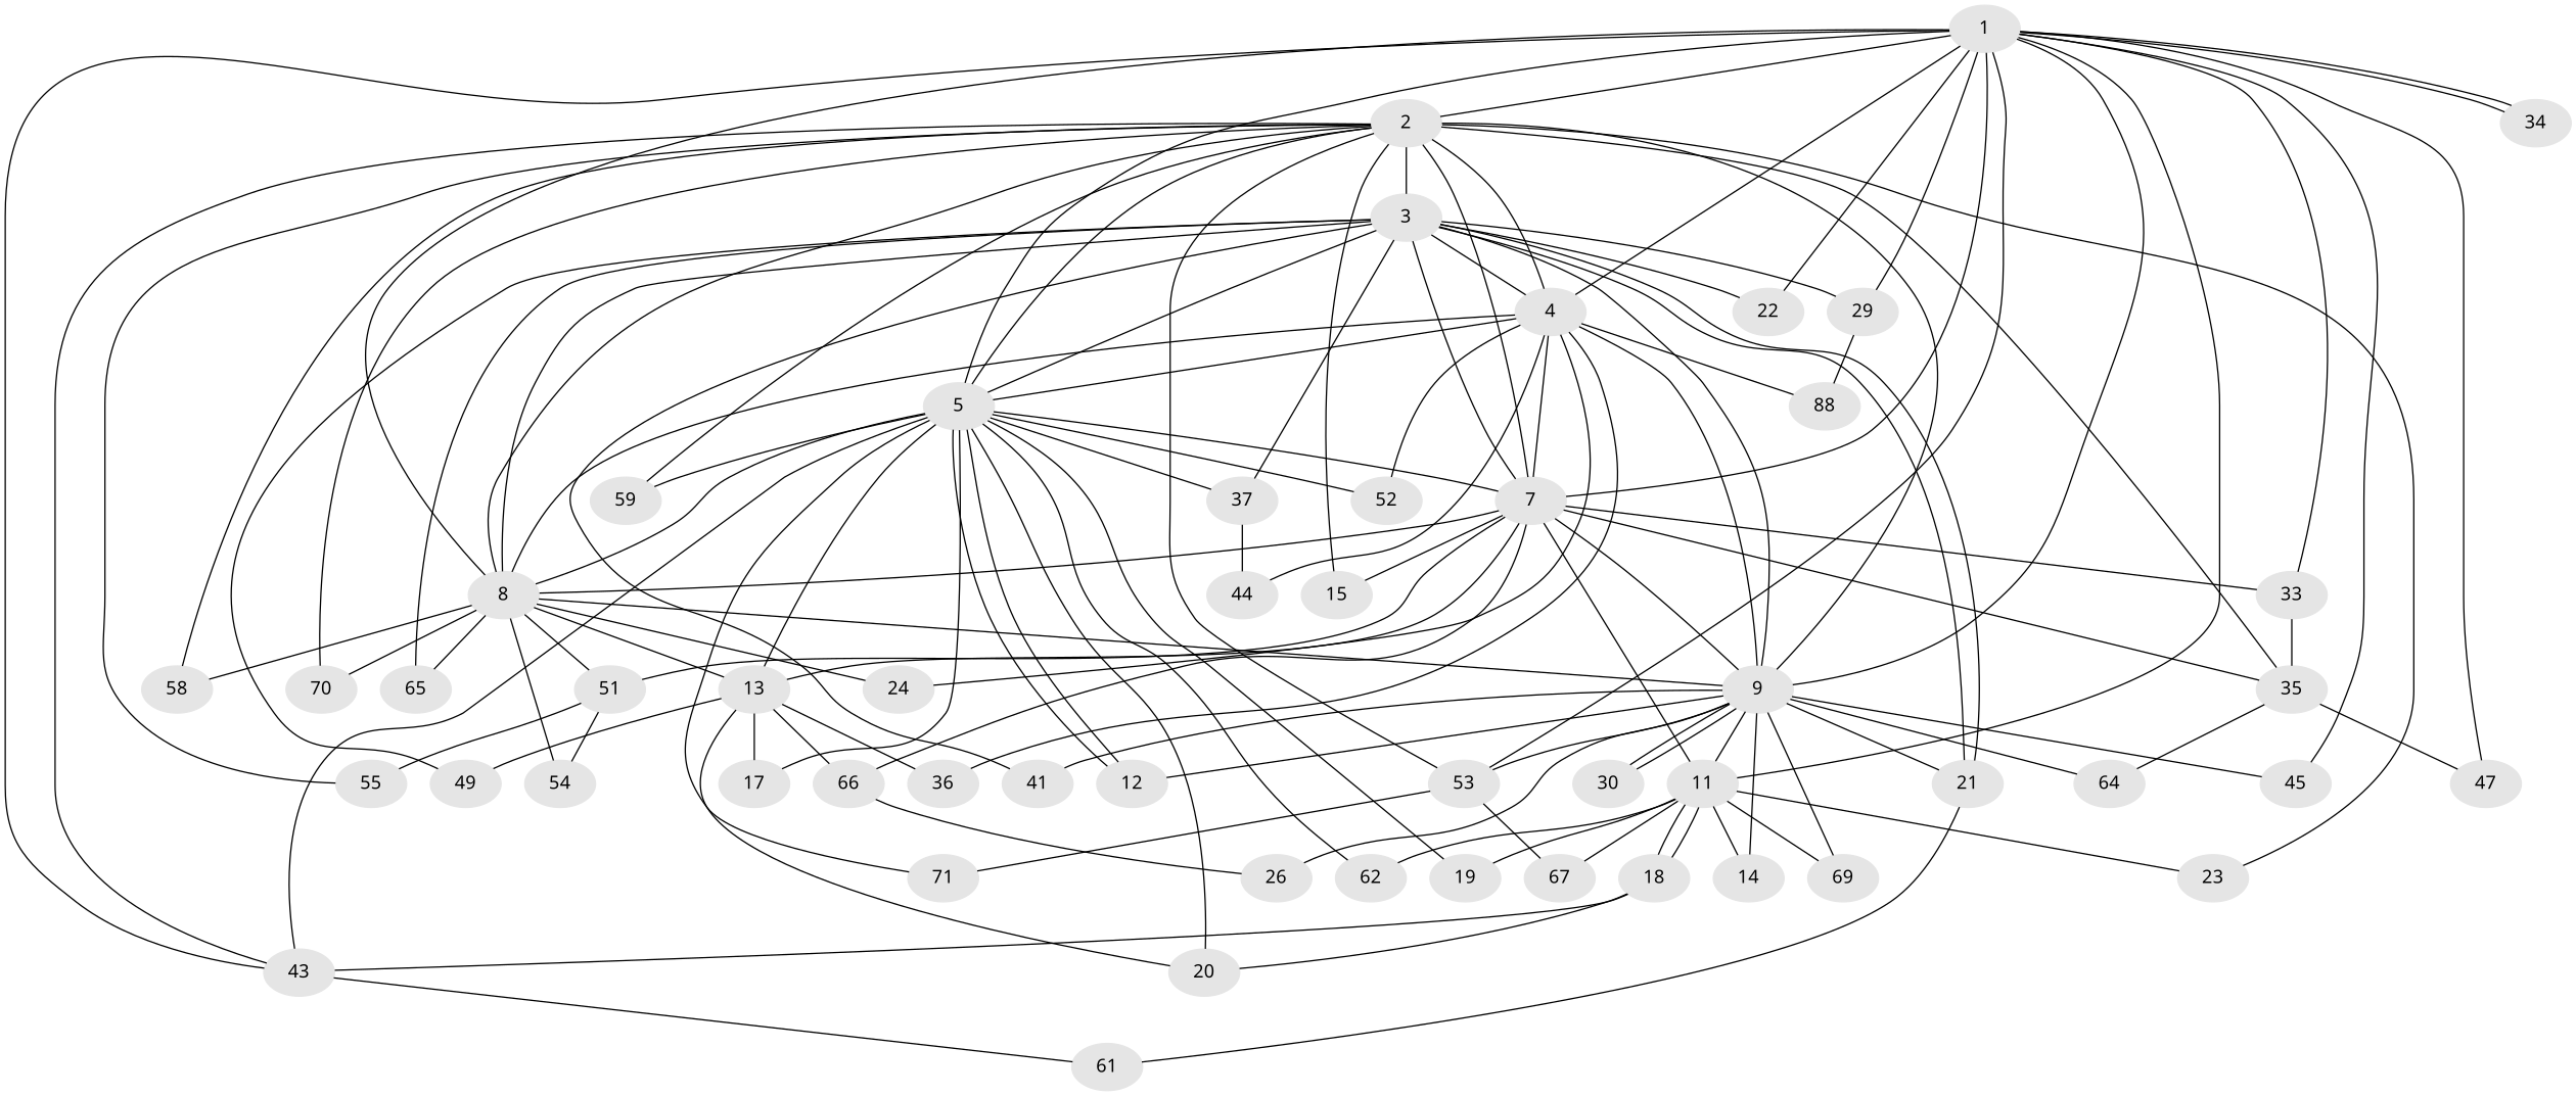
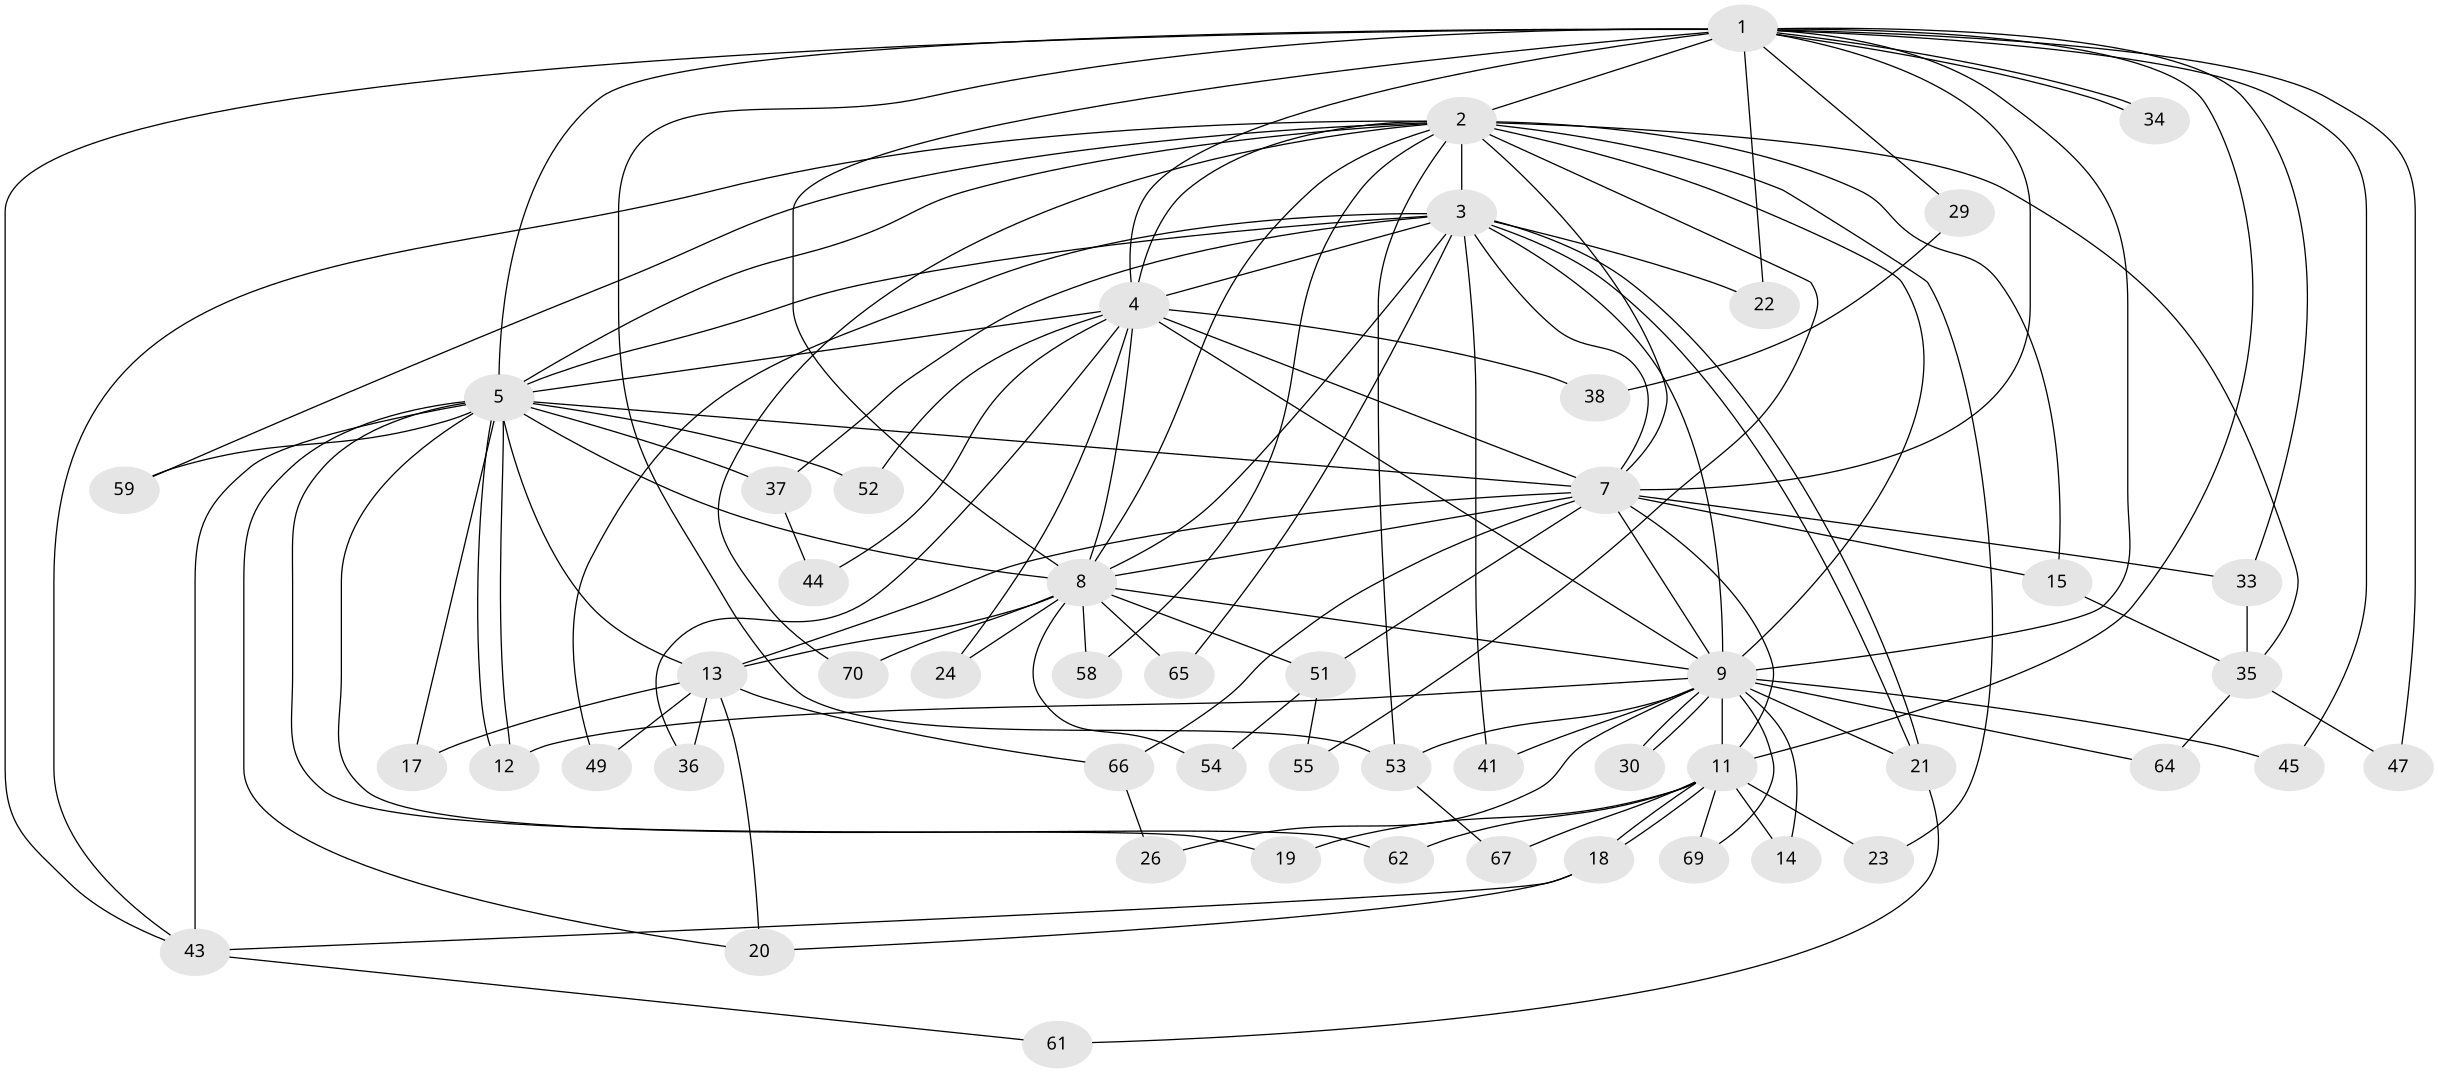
  graph {
    fontname="Noto Sans"
    node [color=gray90 fontname="Noto Sans" style=filled]
    edge [fontname="Noto Sans"]
    1 [super="+46"]
    2 [super="+72"]
    4 [super="+6"]
    5 [super="+50"]
    7 [super="+57"]
    8 [super="+28"]
    9 [super="+10"]
    11 [super="+40"]
    22 [super="+42"]
    29
    33
    34
    43 [super="+66"]
    45
    47
    53 [super="+63"]
    3 [super="+48"]
    15
    23
    35 [super="+60"]
    55
    58
    59
    70
    21 [super="+73"]
    37
    41
    49
    65
    24
    36
-   38 [label=88]
+   38
    44
    52
    12 [super="+39"]
    13 [super="+31"]
    17
    19
    20
    62
-   71
    n42 [label=66 super="+27"]
    51
    54
    26
    14
    30
    64
    69
    18 [super="+32"]
    67
    61
    1 -- 2 [weight=2]
    1 -- 4 [weight=2]
    1 -- 5 [weight=2]
    1 -- 7
    1 -- 8 [weight=2]
    1 -- 9 [weight=2]
    1 -- 11
    1 -- 22
    1 -- 29
    1 -- 33
    1 -- 34
    1 -- 34
    1 -- 43
    1 -- 45
    1 -- 47
    1 -- 53
    2 -- 4 [weight=2]
    2 -- 5
    2 -- 7
    2 -- 8
    2 -- 9 [weight=2]
    2 -- 43
    2 -- 53
    2 -- 3
    2 -- 15
    2 -- 23
    2 -- 35
    2 -- 55
    2 -- 58
    2 -- 59
    2 -- 70
    4 -- 5 [weight=2]
    4 -- 7 [weight=3]
    4 -- 8 [weight=2]
    4 -- 9 [weight=4]
    4 -- 24
    4 -- 36
    4 -- 38
    4 -- 44
    4 -- 52
    5 -- 7
    5 -- 8
    5 -- 43
    5 -- 59
    5 -- 37
    5 -- 52
    5 -- 12
    5 -- 12
    5 -- 13
    5 -- 17
    5 -- 19
    5 -- 20
    5 -- 62
-   5 -- 71
    7 -- 8
    7 -- 9 [weight=2]
    7 -- 11
    7 -- 33
    7 -- 15
-   7 -- 35
+   15 -- 35
    7 -- 13
    7 -- n42
    7 -- 51
    8 -- 9 [weight=2]
    8 -- 58
    8 -- 70
    8 -- 65
    8 -- 24
    8 -- 13
    8 -- 51
    8 -- 54
    9 -- 11
    9 -- 45
    9 -- 53
    9 -- 21
    9 -- 41
    9 -- 12
    9 -- 26
    9 -- 14
    9 -- 30
    9 -- 30
    9 -- 64
    9 -- 69
    11 -- 23
    11 -- 19
    11 -- 62
    11 -- 14
    11 -- 69
    11 -- 18
    11 -- 18
    11 -- 67
    29 -- 38
    33 -- 35
    43 -- 61
-   53 -- 71
    53 -- 67
    3 -- 4 [weight=2]
    3 -- 5
    3 -- 7
    3 -- 8
    3 -- 9 [weight=2]
    3 -- 22
-   3 -- 29
    3 -- 21
    3 -- 21
    3 -- 37
    3 -- 41
    3 -- 49
    3 -- 65
    35 -- 47
    35 -- 64
    21 -- 61
    37 -- 44
    13 -- 49
    13 -- 36
    13 -- 17
    13 -- 20
    13 -- n42
    n42 -- 26
    51 -- 55
    51 -- 54
    18 -- 43
    18 -- 20
  }
